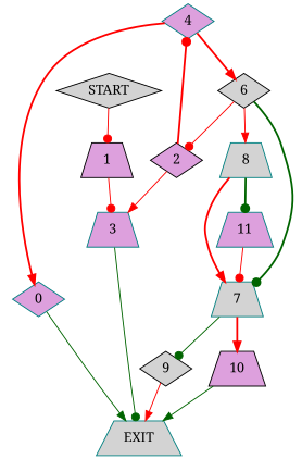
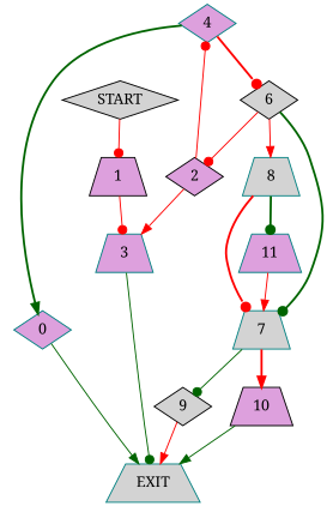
  digraph {
    fontname="Noto Serif"
    node [color=teal fillcolor=plum fontname="Noto Serif" shape=trapezium style=filled]
    edge [arrowhead=dot color=red fontname="Noto Serif" style=solid]
    n1 [color=black fillcolor=lightgrey label=START shape=diamond]
    1 [color=black]
    3
    n4 [fillcolor=lightgrey label=EXIT]
    2 [color=black shape=diamond]
    4 [shape=diamond]
    n7 [label=0 shape=diamond]
    6 [color=black fillcolor=lightgrey shape=diamond]
    7 [fillcolor=lightgrey]
    8 [fillcolor=lightgrey]
    9 [color=black fillcolor=lightgrey shape=diamond]
    10 [color=black]
    11
    n1 -> 1
    1 -> 3
    3 -> n4 [color=darkgreen]
    2 -> 3 [arrowhead=normal]
-   2 -> 4 [style=bold]
-   4 -> n7 [arrowhead=normal style=bold]
-   4 -> 6 [arrowhead=normal style=bold]
+   2 -> 4
+   4 -> n7 [arrowhead=normal color=darkgreen style=bold]
+   4 -> 6 [style=bold]
    n7 -> n4 [arrowhead=normal color=darkgreen]
    6 -> 2
    6 -> 7 [color=darkgreen style=bold]
    6 -> 8 [arrowhead=normal]
    7 -> 9 [color=darkgreen]
    7 -> 10 [arrowhead=normal style=bold]
-   8 -> 7 [arrowhead=normal style=bold]
+   8 -> 7 [style=bold]
    8 -> 11 [color=darkgreen style=bold]
    9 -> n4 [arrowhead=normal]
    10 -> n4 [arrowhead=normal color=darkgreen]
-   11 -> 7
+   11 -> 7 [arrowhead=normal]
  }
